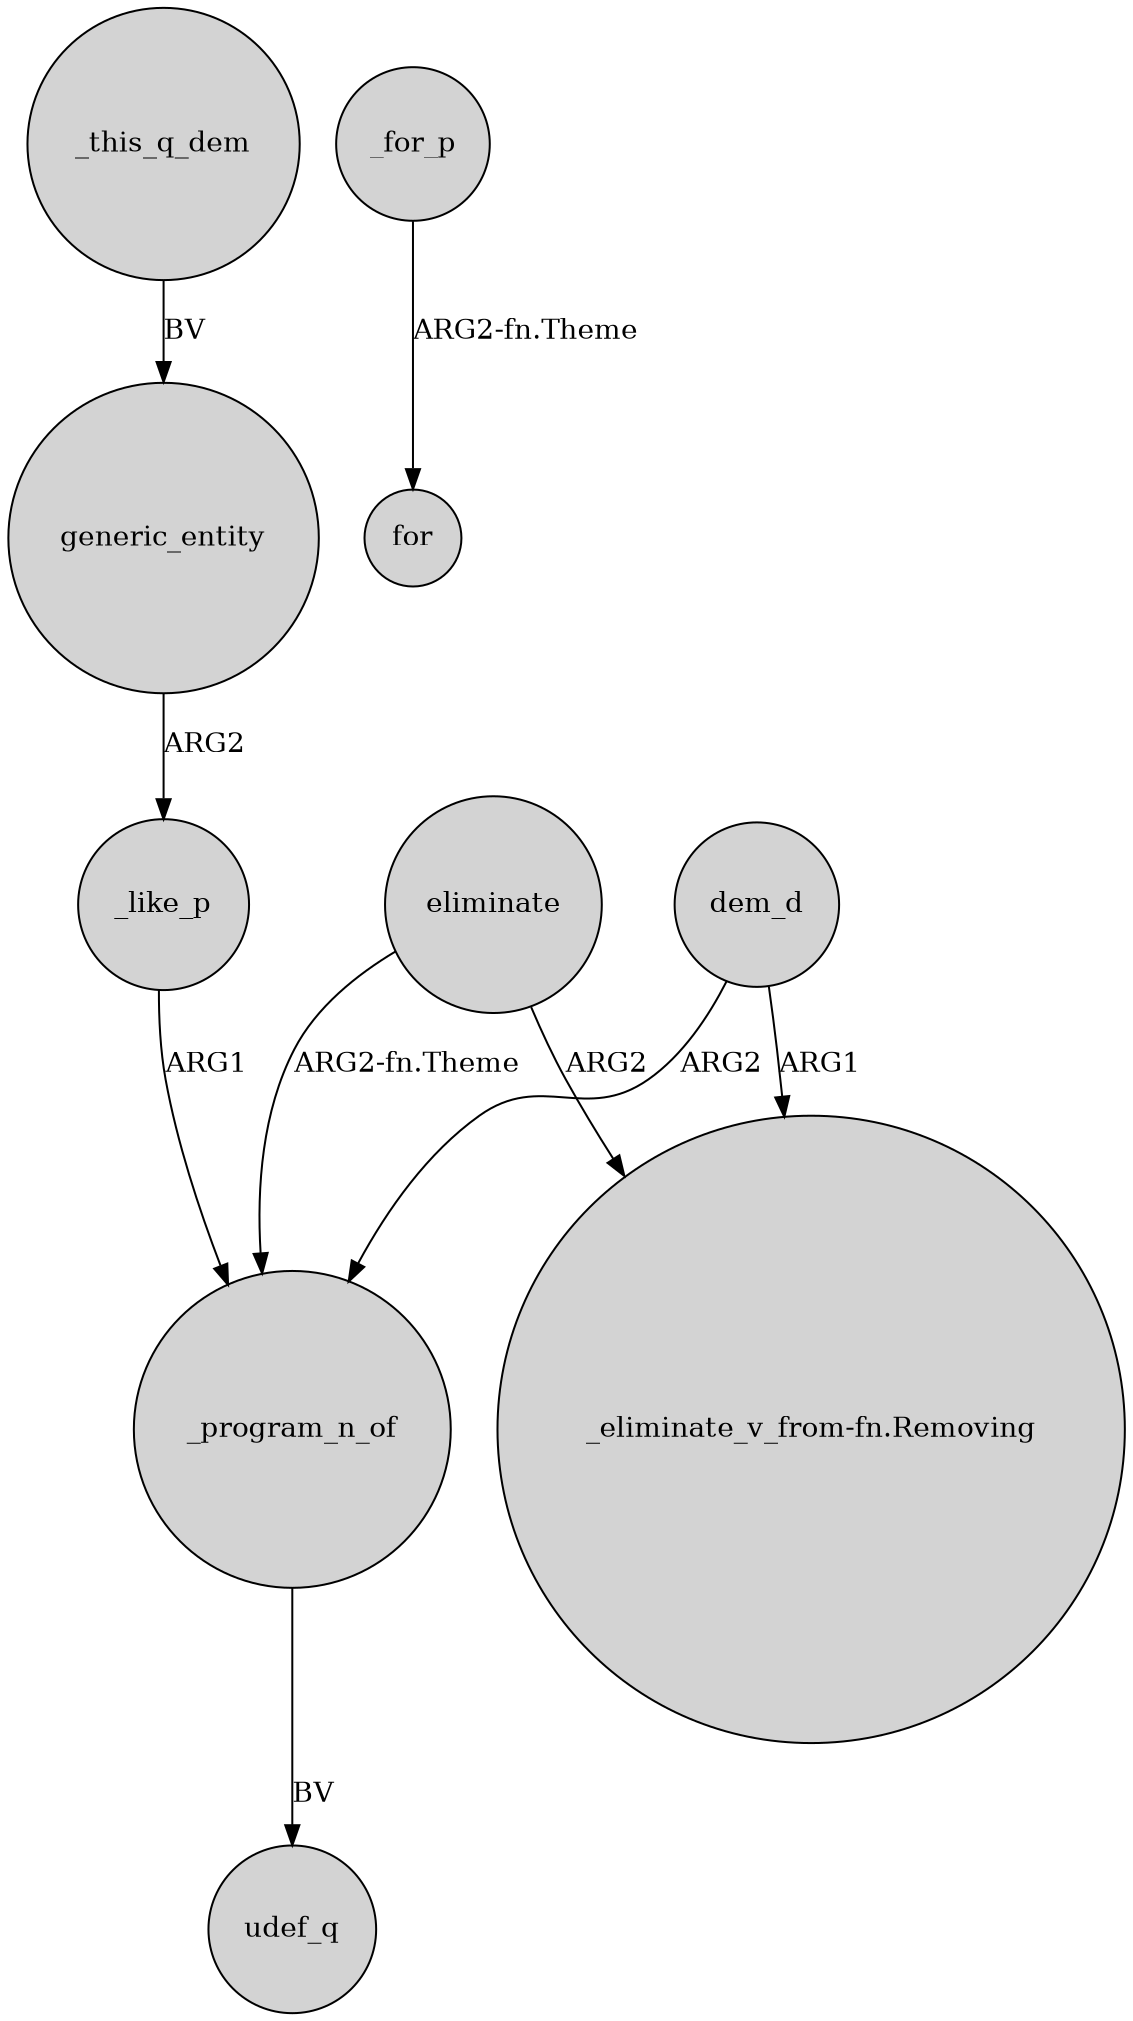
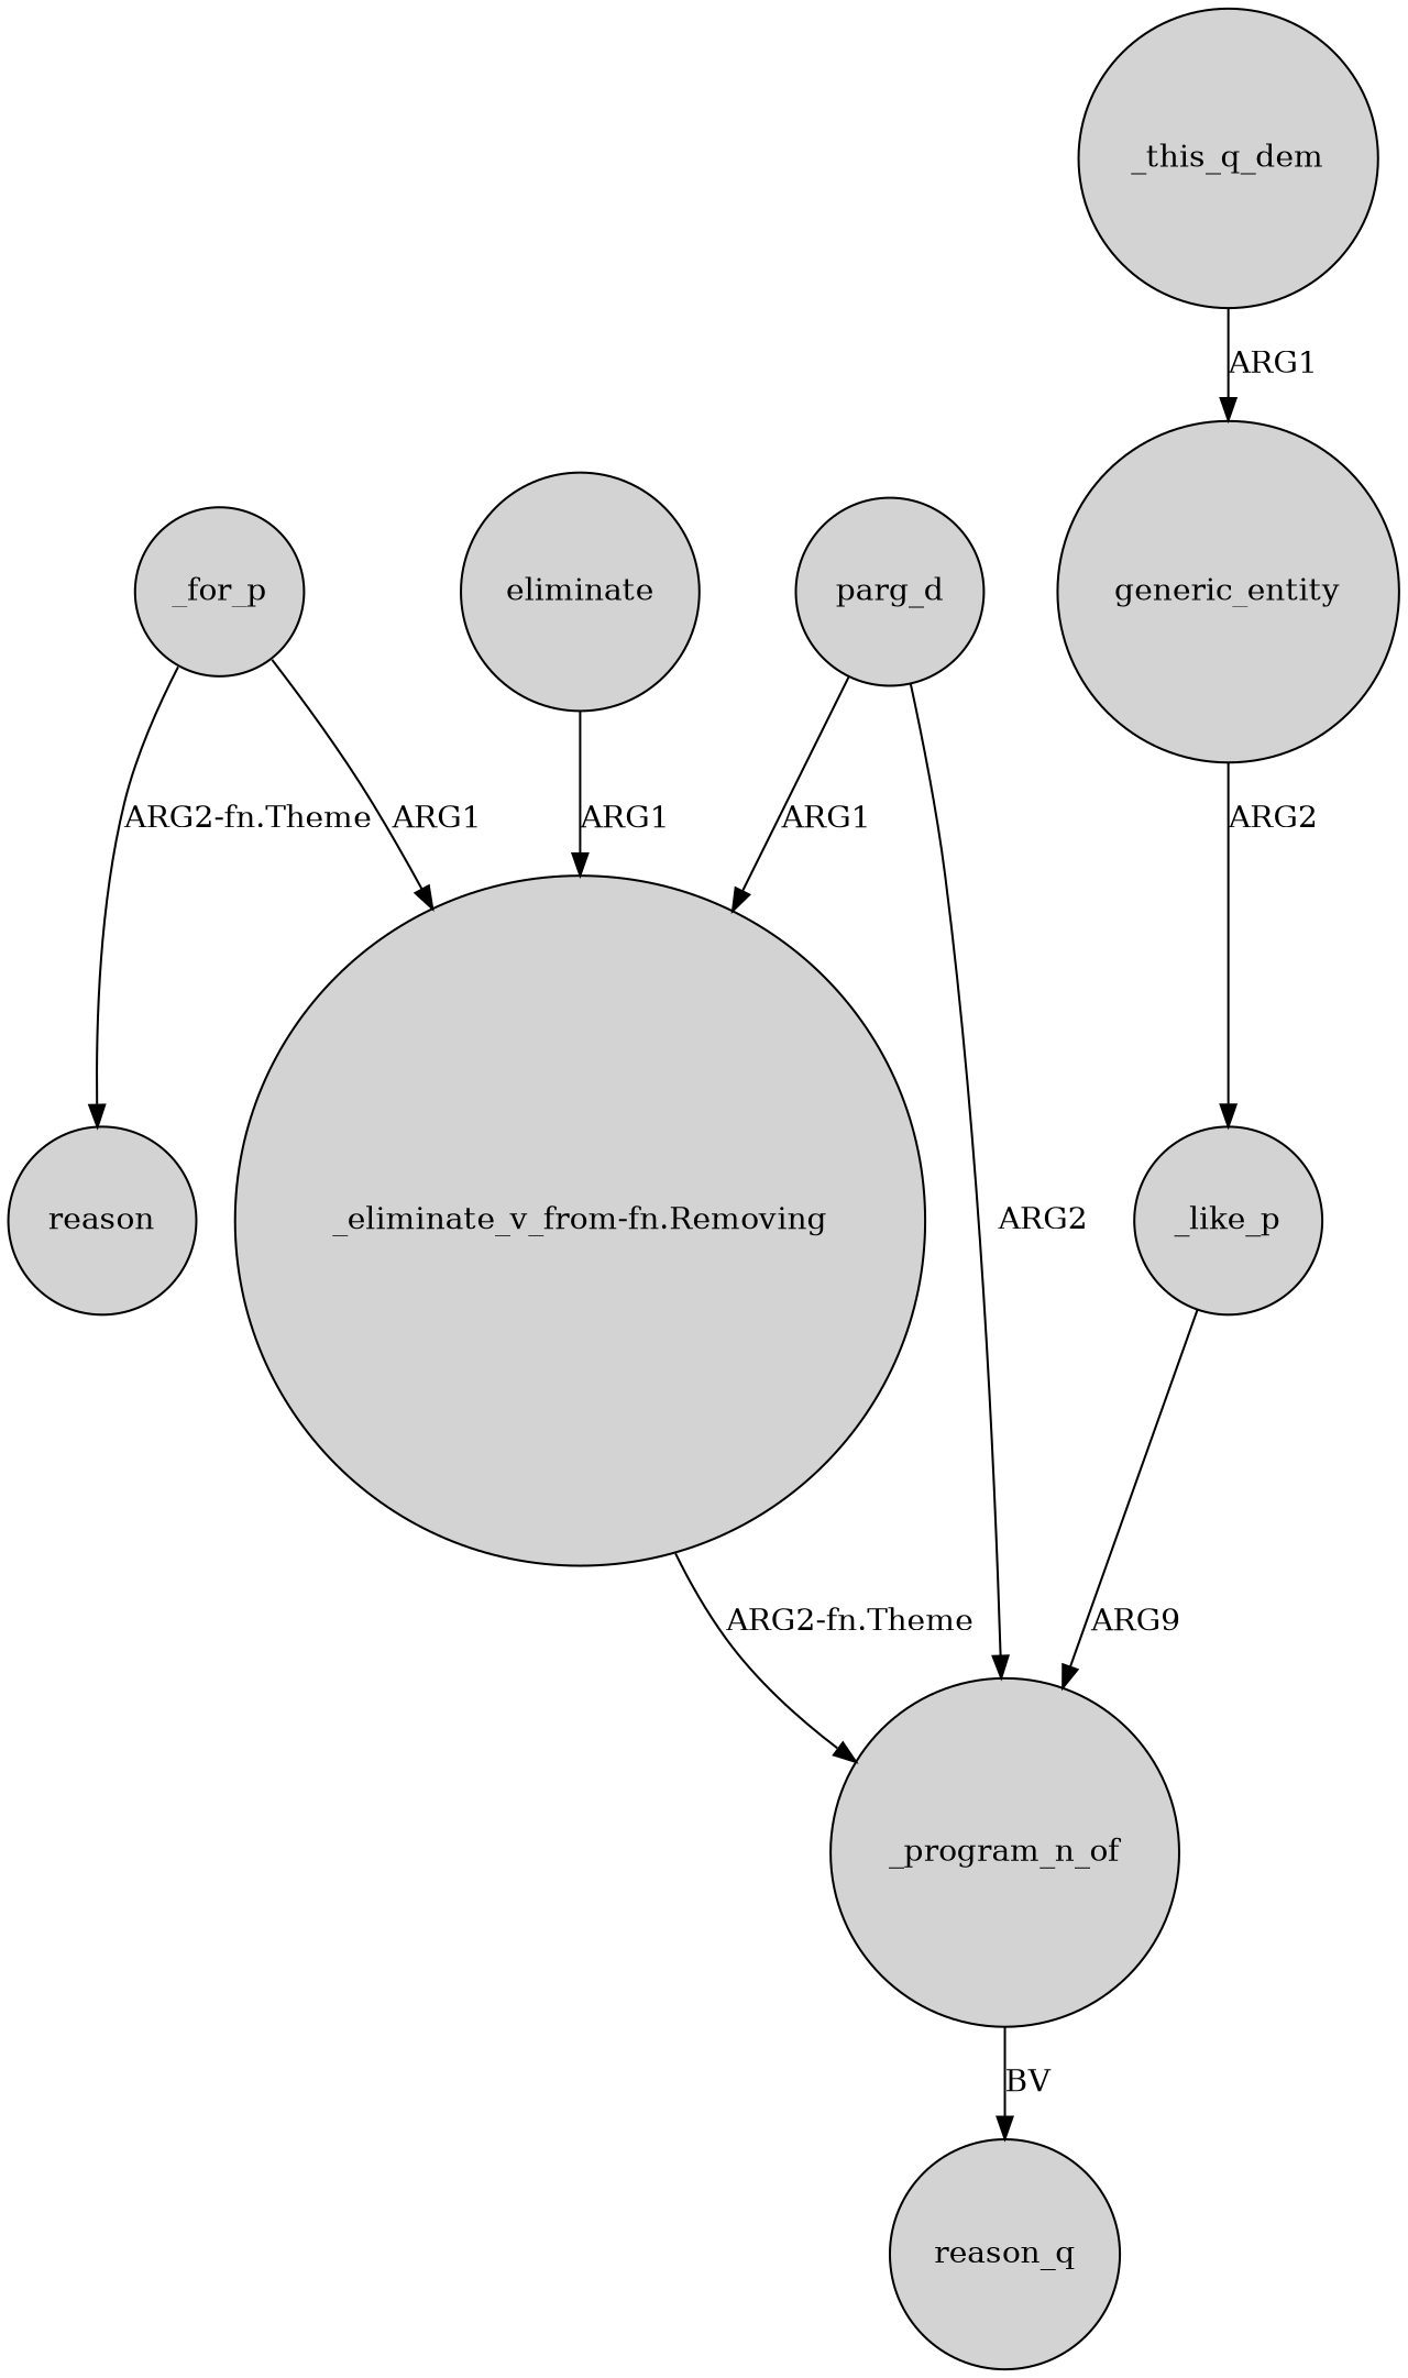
  digraph {
    node [shape=circle style=filled]
    _program_n_of
-   udef_q
+   udef_q [label=reason_q]
    _for_p
    "_eliminate_v_from-fn.Removing"
-   reason [label=for]
+   reason
    _this_q_dem
    generic_entity
    _like_p
-   parg_d [label=dem_d]
+   parg_d
    n10 [label=eliminate]
    _program_n_of -> udef_q [label=BV]
+   _for_p -> "_eliminate_v_from-fn.Removing" [label=ARG1]
    _for_p -> reason [label="ARG2-fn.Theme"]
-   n10 -> _program_n_of [label="ARG2-fn.Theme"]
-   _this_q_dem -> generic_entity [label=BV]
+   "_eliminate_v_from-fn.Removing" -> _program_n_of [label="ARG2-fn.Theme"]
+   _this_q_dem -> generic_entity [label=ARG1]
    generic_entity -> _like_p [label=ARG2]
-   _like_p -> _program_n_of [label=ARG1]
+   _like_p -> _program_n_of [label=ARG9]
    parg_d -> _program_n_of [label=ARG2]
    parg_d -> "_eliminate_v_from-fn.Removing" [label=ARG1]
-   n10 -> "_eliminate_v_from-fn.Removing" [label=ARG2]
+   n10 -> "_eliminate_v_from-fn.Removing" [label=ARG1]
  }
